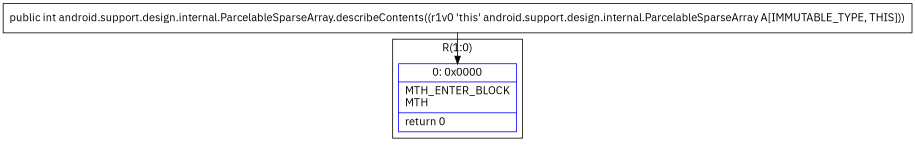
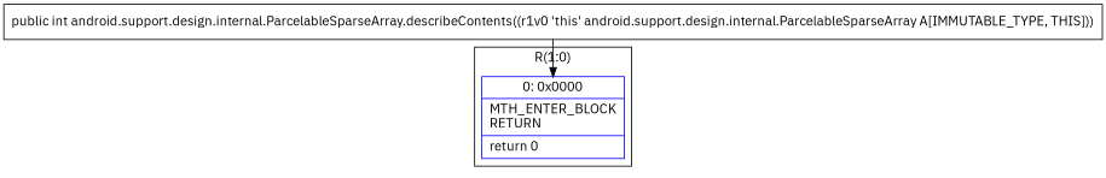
  digraph {
    fontname="IBM Plex Sans"
    node [shape=record fontname="IBM Plex Sans"]
-   n1 [color=blue label="{0\:\ 0x0000|MTH_ENTER_BLOCK\lMTH\l|return 0\l}"]
+   n1 [color=blue label="{0\:\ 0x0000|MTH_ENTER_BLOCK\lRETURN\l|return 0\l}"]
    n2 [label="{public int android.support.design.internal.ParcelableSparseArray.describeContents((r1v0 'this' android.support.design.internal.ParcelableSparseArray A[IMMUTABLE_TYPE, THIS])) }"]
    subgraph cluster_1 {
      label="R(1:0)"
      n1
    }
    n2 -> n1 [fontname="IBM Plex Sans"]
  }
